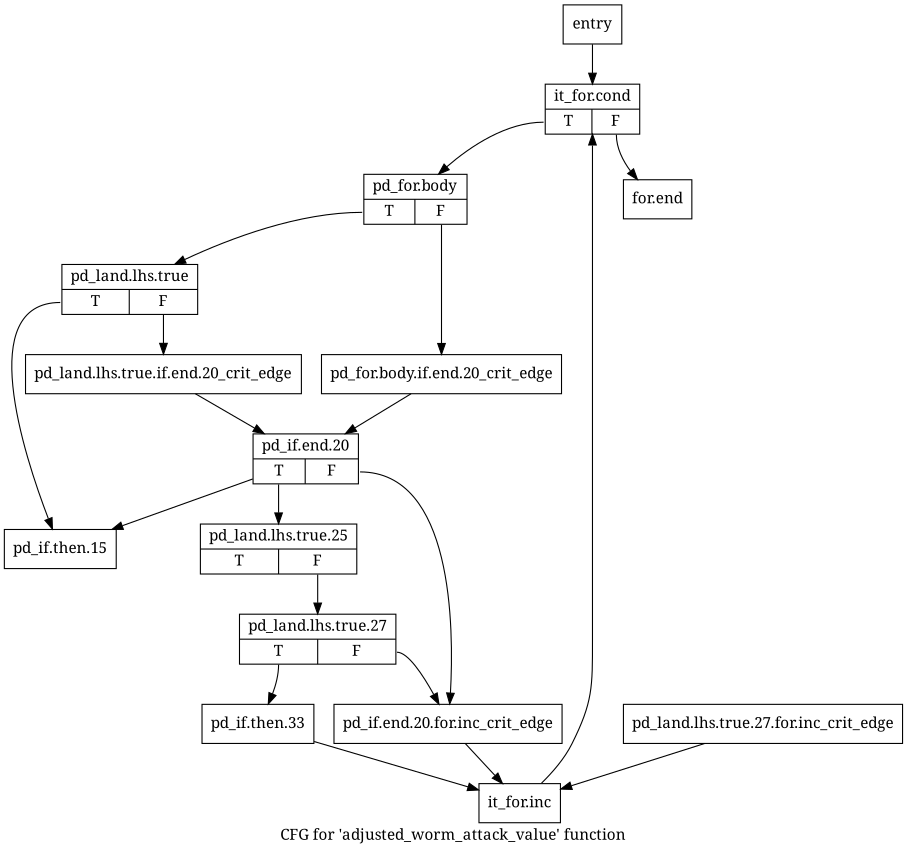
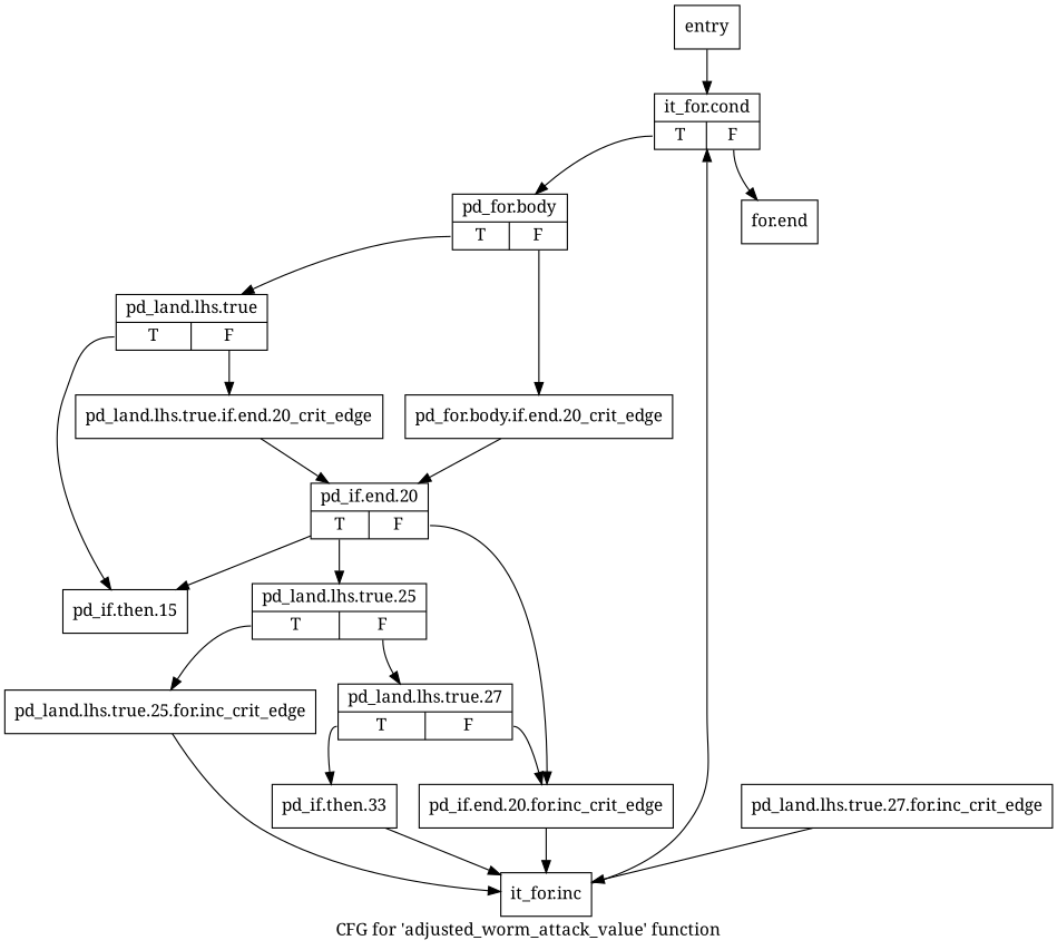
  digraph {
    fontname="Noto Serif"
    label="CFG for 'adjusted_worm_attack_value' function"
    node [fontname="Noto Serif" shape=record]
    edge [fontname="Noto Serif"]
    n1 [label="{entry}"]
    n2 [label="{it_for.cond|{<s0>T|<s1>F}}"]
    n3 [label="{pd_for.body|{<s0>T|<s1>F}}"]
    n4 [label="{for.end}"]
    n5 [label="{pd_land.lhs.true|{<s0>T|<s1>F}}"]
    n6 [label="{pd_for.body.if.end.20_crit_edge}"]
    n7 [label="{pd_if.then.15}"]
    n8 [label="{pd_land.lhs.true.if.end.20_crit_edge}"]
    n9 [label="{pd_if.end.20|{<s0>T|<s1>F}}"]
    n10 [label="{pd_land.lhs.true.25|{<s0>T|<s1>F}}"]
    n11 [label="{pd_if.end.20.for.inc_crit_edge}"]
+   n12 [label="{pd_land.lhs.true.25.for.inc_crit_edge}"]
    n13 [label="{pd_land.lhs.true.27|{<s0>T|<s1>F}}"]
    n14 [label="{it_for.inc}"]
    n15 [label="{pd_if.then.33}"]
    n16 [label="{pd_land.lhs.true.27.for.inc_crit_edge}"]
    n1 -> n2
    n2 -> n3 [tailport=s0]
    n2 -> n4 [tailport=s1]
    n3 -> n5 [tailport=s0]
    n3 -> n6 [tailport=s1]
    n5 -> n7 [tailport=s0]
    n5 -> n8 [tailport=s1]
    n6 -> n9
    n8 -> n9
    n9 -> n7
    n9 -> n10 [tailport=s0]
    n9 -> n11 [tailport=s1]
+   n10 -> n12 [tailport=s0]
    n10 -> n13 [tailport=s1]
    n11 -> n14
+   n12 -> n14
    n13 -> n11 [tailport=s1]
    n13 -> n15 [tailport=s0]
    n14 -> n2
    n15 -> n14
    n16 -> n14
  }
